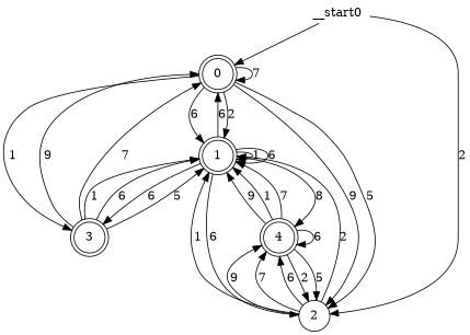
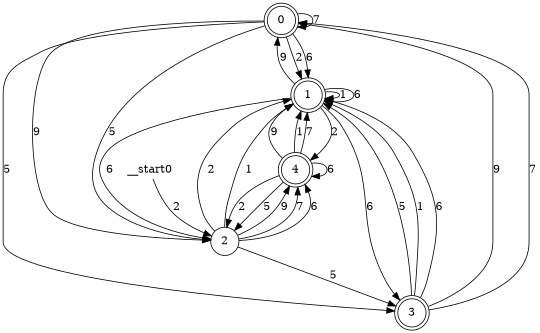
  digraph {
    node [shape=doublecircle]
    n1 [label=0]
    n2 [label=1]
    n3 [label=2 shape=circle]
    n4 [label=3]
    n5 [label=4]
    __start0 [height=0 shape=none width=0]
    n1 -> n1 [label=7]
    n1 -> n2 [label=2]
    n1 -> n2 [label=6]
    n1 -> n3 [label=9]
    n1 -> n3 [label=5]
-   n1 -> n4 [label=1]
-   n2 -> n1 [label=6]
+   n1 -> n4 [label=5]
+   n2 -> n1 [label=9]
    n2 -> n2 [label=1]
    n2 -> n2 [label=6]
    n2 -> n3 [label=6]
    n2 -> n4 [label=6]
-   n2 -> n5 [label=8]
+   n2 -> n5 [label=2]
    n3 -> n2 [label=2]
    n3 -> n2 [label=1]
+   n3 -> n4 [label=5]
    n3 -> n5 [label=9]
    n3 -> n5 [label=7]
    n3 -> n5 [label=6]
    n4 -> n1 [label=9]
    n4 -> n1 [label=7]
    n4 -> n2 [label=5]
    n4 -> n2 [label=1]
    n4 -> n2 [label=6]
    n5 -> n2 [label=9]
    n5 -> n2 [label=1]
    n5 -> n2 [label=7]
    n5 -> n3 [label=2]
    n5 -> n3 [label=5]
    n5 -> n5 [label=6]
-   __start0 -> n1
    __start0 -> n3 [label=2]
  }
